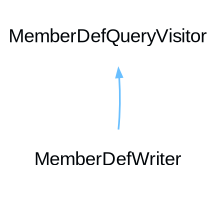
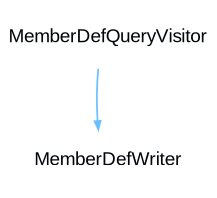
  digraph {
    rankdir=TB
    fontname="Liberation Sans"
    node [fontcolor="#010509FF" fontname="Liberation Sans" fontsize=11 margin=0.01 shape=none]
    n1 [label=MemberDefQueryVisitor]
    n2 [label=MemberDefWriter]
-   n2 -> n1 [arrowsize=0.5 color="#69BFFFFF" fontname="Liberation Sans"]
+   n1 -> n2 [arrowsize=0.5 color="#69BFFFFF" fontname="Liberation Sans"]
  }
